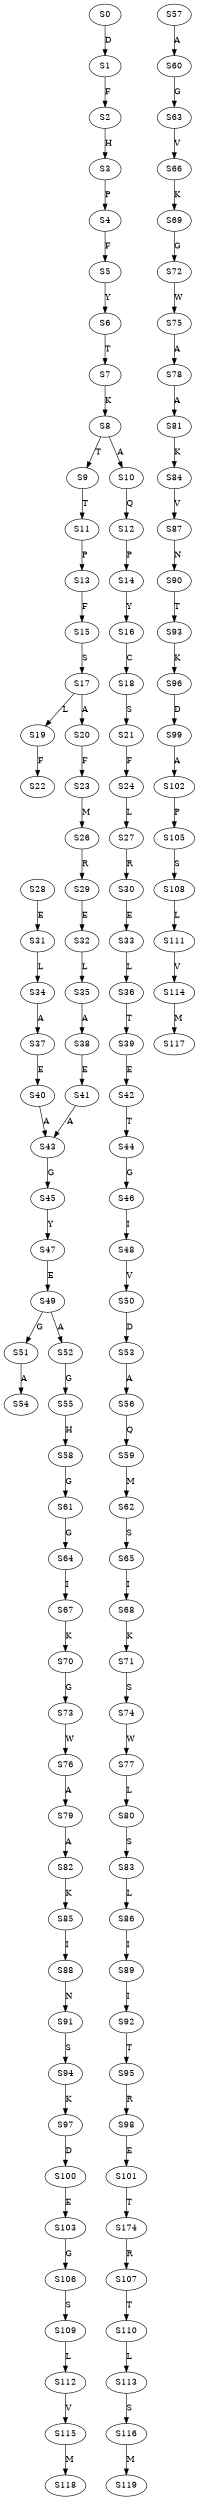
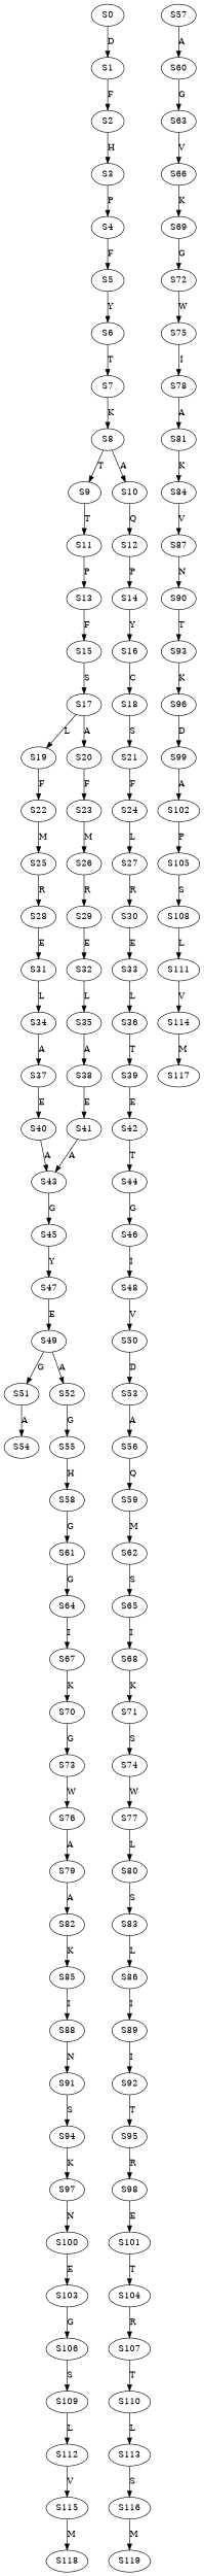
  strict digraph {
    S0
    S1
    S2
    S3
    S4
    S5
    S6
    S7
    S8
    S9
    S10
    S11
    S12
    S13
    S14
    S15
    S16
    S17
    S18
    S19
    S20
    S21
    S22
    S23
    S24
+   S25
    S26
    S27
    S28
    S29
    S30
    S31
    S32
    S33
    S34
    S35
    S36
    S37
    S38
    S39
    S40
    S41
    S42
    S43
    S44
    S45
    S46
    S47
    S48
    S49
    S50
    S51
    S52
    S53
    S54
    S55
    S56
    S58
    S59
    S57
    S60
    S61
    S62
    S63
    S64
    S65
    S66
    S67
    S68
    S69
    S70
    S71
    S72
    S73
    S74
    S75
    S76
    S77
    S78
    S79
    S80
    S81
    S82
    S83
    S84
    S85
    S86
    S87
    S88
    S89
    S90
    S91
    S92
    S93
    S94
    S95
    S96
    S97
    S98
    S99
    S100
    S101
    S102
    S103
-   S104 [label=S174]
+   S104
    S105
    S106
    S107
    S108
    S109
    S110
    S111
    S112
    S113
    S114
    S115
    S116
    S117
    S118
    S119
    S0 -> S1 [label=D]
    S1 -> S2 [label=F]
    S2 -> S3 [label=H]
    S3 -> S4 [label=P]
    S4 -> S5 [label=F]
    S5 -> S6 [label=Y]
    S6 -> S7 [label=T]
    S7 -> S8 [label=K]
    S8 -> S9 [label=T]
    S8 -> S10 [label=A]
    S9 -> S11 [label=T]
    S10 -> S12 [label=Q]
    S11 -> S13 [label=P]
    S12 -> S14 [label=P]
    S13 -> S15 [label=F]
    S14 -> S16 [label=Y]
    S15 -> S17 [label=S]
    S16 -> S18 [label=C]
    S17 -> S19 [label=L]
    S17 -> S20 [label=A]
    S18 -> S21 [label=S]
    S19 -> S22 [label=F]
    S20 -> S23 [label=F]
    S21 -> S24 [label=F]
+   S22 -> S25 [label=M]
    S23 -> S26 [label=M]
    S24 -> S27 [label=L]
+   S25 -> S28 [label=R]
    S26 -> S29 [label=R]
    S27 -> S30 [label=R]
    S28 -> S31 [label=E]
    S29 -> S32 [label=E]
    S30 -> S33 [label=E]
    S31 -> S34 [label=L]
    S32 -> S35 [label=L]
    S33 -> S36 [label=L]
    S34 -> S37 [label=A]
    S35 -> S38 [label=A]
    S36 -> S39 [label=T]
    S37 -> S40 [label=E]
    S38 -> S41 [label=E]
    S39 -> S42 [label=E]
    S40 -> S43 [label=A]
    S41 -> S43 [label=A]
    S42 -> S44 [label=T]
    S43 -> S45 [label=G]
    S44 -> S46 [label=G]
    S45 -> S47 [label=Y]
    S46 -> S48 [label=I]
    S47 -> S49 [label=E]
    S48 -> S50 [label=V]
    S49 -> S51 [label=G]
    S49 -> S52 [label=A]
    S50 -> S53 [label=D]
    S51 -> S54 [label=A]
    S52 -> S55 [label=G]
    S53 -> S56 [label=A]
    S55 -> S58 [label=H]
    S56 -> S59 [label=Q]
    S58 -> S61 [label=G]
    S59 -> S62 [label=M]
    S57 -> S60 [label=A]
    S60 -> S63 [label=G]
    S61 -> S64 [label=G]
    S62 -> S65 [label=S]
    S63 -> S66 [label=V]
    S64 -> S67 [label=I]
    S65 -> S68 [label=I]
    S66 -> S69 [label=K]
    S67 -> S70 [label=K]
    S68 -> S71 [label=K]
    S69 -> S72 [label=G]
    S70 -> S73 [label=G]
    S71 -> S74 [label=S]
    S72 -> S75 [label=W]
    S73 -> S76 [label=W]
    S74 -> S77 [label=W]
-   S75 -> S78 [label=A]
+   S75 -> S78 [label=I]
    S76 -> S79 [label=A]
    S77 -> S80 [label=L]
    S78 -> S81 [label=A]
    S79 -> S82 [label=A]
    S80 -> S83 [label=S]
    S81 -> S84 [label=K]
    S82 -> S85 [label=K]
    S83 -> S86 [label=L]
    S84 -> S87 [label=V]
    S85 -> S88 [label=I]
    S86 -> S89 [label=I]
    S87 -> S90 [label=N]
    S88 -> S91 [label=N]
    S89 -> S92 [label=I]
    S90 -> S93 [label=T]
    S91 -> S94 [label=S]
    S92 -> S95 [label=T]
    S93 -> S96 [label=K]
    S94 -> S97 [label=K]
    S95 -> S98 [label=R]
    S96 -> S99 [label=D]
-   S97 -> S100 [label=D]
+   S97 -> S100 [label=N]
    S98 -> S101 [label=E]
    S99 -> S102 [label=A]
    S100 -> S103 [label=E]
    S101 -> S104 [label=T]
    S102 -> S105 [label=P]
    S103 -> S106 [label=G]
    S104 -> S107 [label=R]
    S105 -> S108 [label=S]
    S106 -> S109 [label=S]
    S107 -> S110 [label=T]
    S108 -> S111 [label=L]
    S109 -> S112 [label=L]
    S110 -> S113 [label=L]
    S111 -> S114 [label=V]
    S112 -> S115 [label=V]
    S113 -> S116 [label=S]
    S114 -> S117 [label=M]
    S115 -> S118 [label=M]
    S116 -> S119 [label=M]
  }
